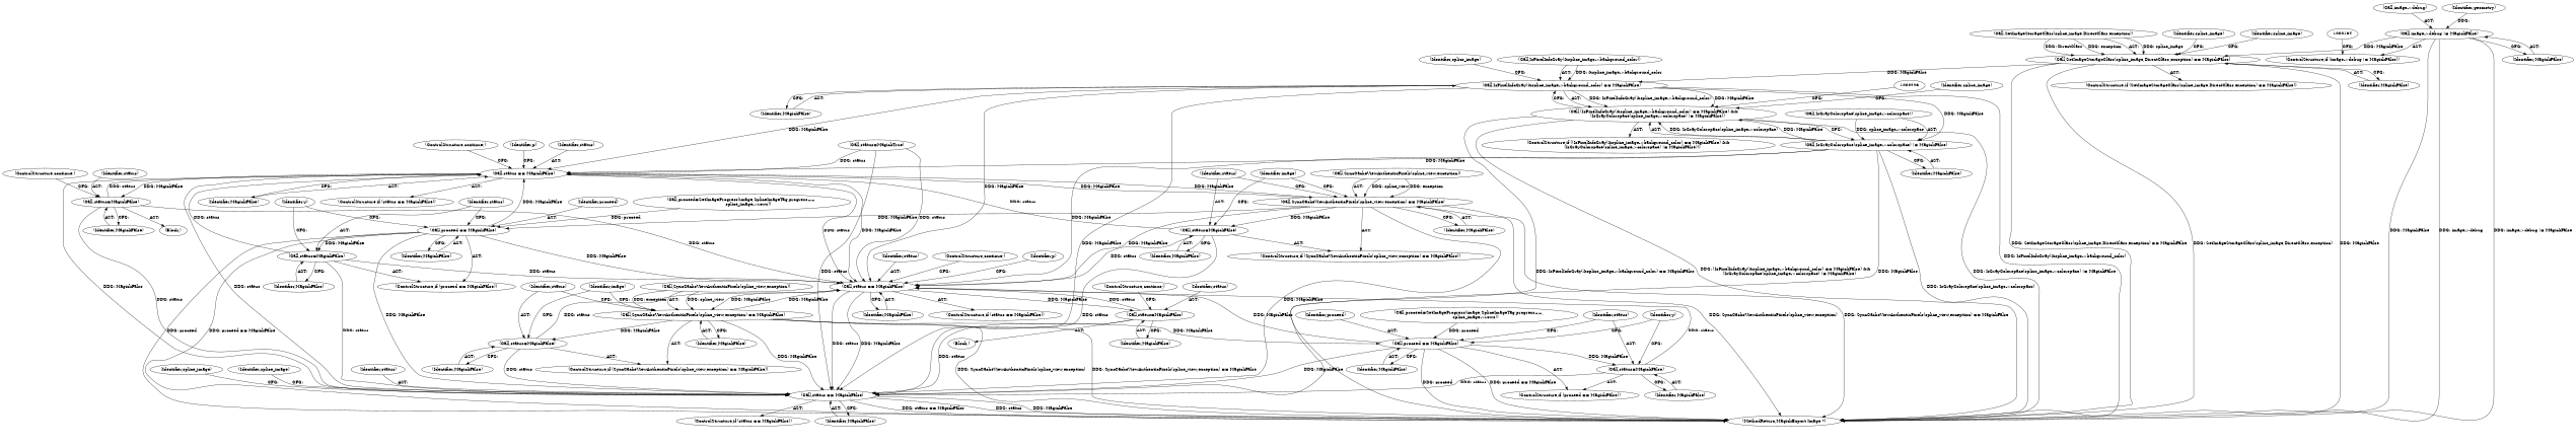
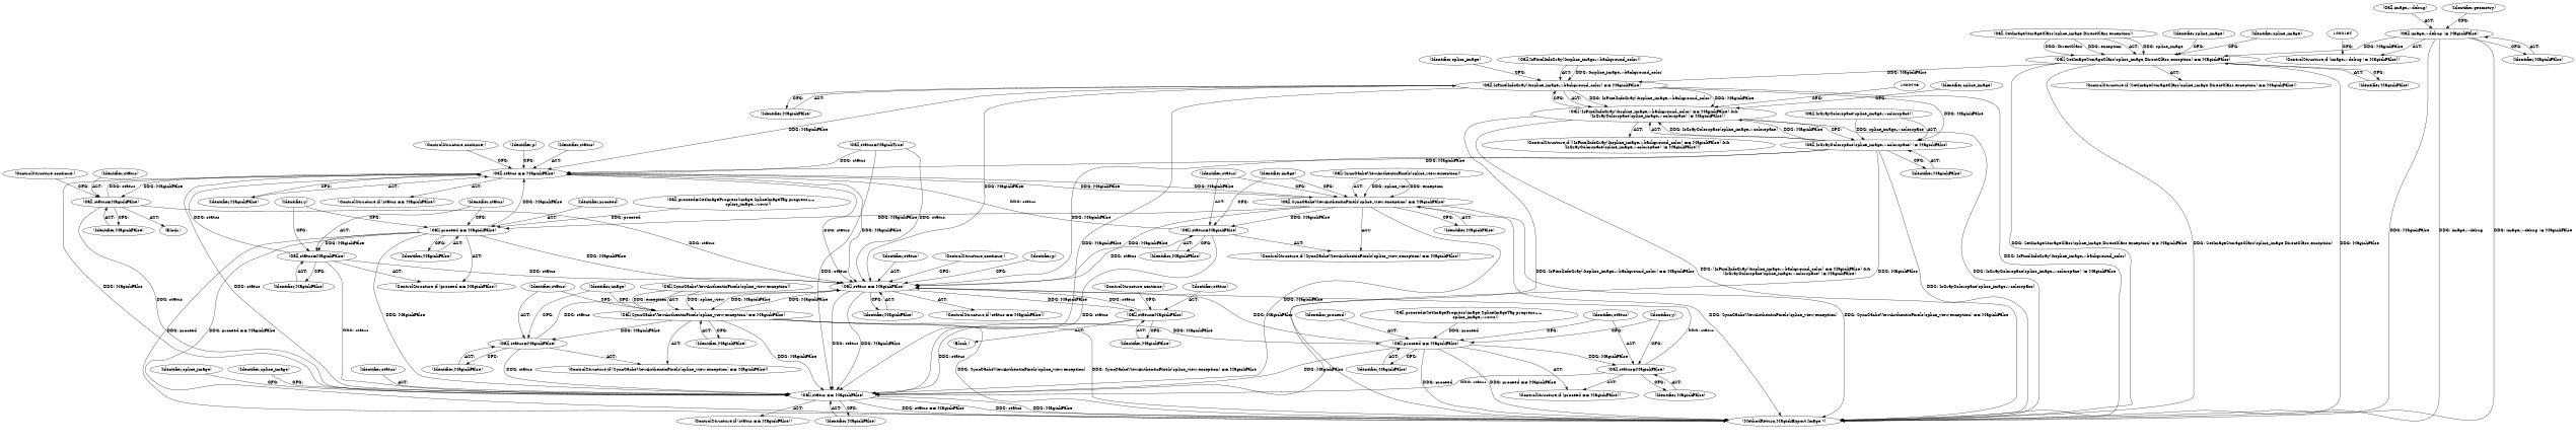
  digraph {
    n1 [label="(Call,image->debug != MagickFalse)"]
    n2 [label="(Call,SetImageStorageClass(splice_image,DirectClass,exception) == MagickFalse)"]
    n3 [label="(MethodReturn,MagickExport Image *)"]
    n4 [label="(Identifier,MagickFalse)"]
    n5 [label="(ControlStructure,if (image->debug != MagickFalse))"]
    n6 [label="(Call,IsPixelInfoGray(&splice_image->background_color) == MagickFalse)"]
    n7 [label="(ControlStructure,if (SetImageStorageClass(splice_image,DirectClass,exception) == MagickFalse))"]
    n8 [label="(Identifier,MagickFalse)"]
    n9 [label="(Call,(IsPixelInfoGray(&splice_image->background_color) == MagickFalse) &&\n      (IsGrayColorspace(splice_image->colorspace) != MagickFalse))"]
    n10 [label="(Call,IsGrayColorspace(splice_image->colorspace) != MagickFalse)"]
    n11 [label="(Call,status == MagickFalse)"]
    n12 [label="(Call,status == MagickFalse)"]
    n13 [label="(Call,status == MagickFalse)"]
    n14 [label="(Identifier,MagickFalse)"]
    n15 [label="(ControlStructure,if ((IsPixelInfoGray(&splice_image->background_color) == MagickFalse) &&\n      (IsGrayColorspace(splice_image->colorspace) != MagickFalse)))"]
    n16 [label="(Identifier,MagickFalse)"]
    n17 [label="(Call,status=MagickFalse)"]
    n18 [label="(Call,SyncCacheViewAuthenticPixels(splice_view,exception) == MagickFalse)"]
    n19 [label="(Identifier,MagickFalse)"]
    n20 [label="(ControlStructure,if (status == MagickFalse))"]
    n21 [label="(Call,status=MagickFalse)"]
    n22 [label="(Call,SyncCacheViewAuthenticPixels(splice_view,exception) == MagickFalse)"]
    n23 [label="(ControlStructure,if (status == MagickFalse))"]
    n24 [label="(Identifier,MagickFalse)"]
    n25 [label="(Identifier,MagickFalse)"]
    n26 [label="(ControlStructure,if (status == MagickFalse))"]
    n27 [label="(Block,)"]
    n28 [label="(Identifier,MagickFalse)"]
    n29 [label="(Call,status=MagickFalse)"]
    n30 [label="(Call,proceed == MagickFalse)"]
    n31 [label="(ControlStructure,if (SyncCacheViewAuthenticPixels(splice_view,exception) == MagickFalse))"]
    n32 [label="(Identifier,MagickFalse)"]
    n33 [label="(Identifier,MagickFalse)"]
    n34 [label="(Block,)"]
    n35 [label="(Call,status=MagickFalse)"]
    n36 [label="(Call,proceed == MagickFalse)"]
    n37 [label="(ControlStructure,if (SyncCacheViewAuthenticPixels(splice_view,exception) == MagickFalse))"]
    n38 [label="(Identifier,MagickFalse)"]
    n39 [label="(Identifier,MagickFalse)"]
    n40 [label="(Call,status=MagickFalse)"]
    n41 [label="(ControlStructure,if (proceed == MagickFalse))"]
    n42 [label="(Identifier,MagickFalse)"]
    n43 [label="(Identifier,MagickFalse)"]
    n44 [label="(Identifier,MagickFalse)"]
    n45 [label="(Call,status=MagickFalse)"]
    n46 [label="(Identifier,MagickFalse)"]
    n47 [label="(ControlStructure,if (proceed == MagickFalse))"]
    n48 [label="(Identifier,MagickFalse)"]
    n49 [label="(Call,image->debug)"]
    n50 [label="(Call,proceed=SetImageProgress(image,SpliceImageTag,progress++,\n          splice_image->rows))"]
    n51 [label="(Identifier,splice_image)"]
    n52 [label="(Identifier,proceed)"]
    n53 [label="(Identifier,p)"]
    n54 [label="(ControlStructure,continue;)"]
    n55 [label="(Identifier,status)"]
    n56 [label="(Identifier,status)"]
    n57 [label="(Identifier,status)"]
    n58 [label="(Identifier,status)"]
    n59 [label="(Identifier,y)"]
    n60 [label="(ControlStructure,continue;)"]
    n61 [label="(Identifier,splice_image)"]
    n62 [label="(Identifier,proceed)"]
    n63 [label="(Call,proceed=SetImageProgress(image,SpliceImageTag,progress++,\n          splice_image->rows))"]
    n64 [label="(Call,SyncCacheViewAuthenticPixels(splice_view,exception))"]
    n65 [label="(Identifier,image)"]
    n66 [label="(Identifier,status)"]
    n67 [label="(Identifier,splice_image)"]
    n68 [label="(Identifier,status)"]
    n69 [label="(Identifier,geometry)"]
    n70 [label="(Call,SyncCacheViewAuthenticPixels(splice_view,exception))"]
    n71 [label="(ControlStructure,continue;)"]
    n72 [label="(Identifier,splice_image)"]
    n73 [label="(Identifier,p)"]
    n74 [label="(ControlStructure,continue;)"]
    n75 [label="(Identifier,status)"]
    n76 [label="(Call,status=MagickTrue)"]
    n77 [label="(Identifier,status)"]
    n78 [label="(Call,IsPixelInfoGray(&splice_image->background_color))"]
    n79 [label="(Identifier,splice_image)"]
    n80 [label="(Identifier,y)"]
    n81 [label="(Identifier,image)"]
    n82 [label="(Identifier,status)"]
    n83 [label="(Call,IsGrayColorspace(splice_image->colorspace))"]
    n84 [label="(Identifier,splice_image)"]
    n85 [label="(Call,SetImageStorageClass(splice_image,DirectClass,exception))"]
    1000134
    1000226
    n1 -> n2 [label="DDG: MagickFalse"]
    n1 -> n3 [label="DDG: MagickFalse"]
    n1 -> n3 [label="DDG: image->debug"]
    n1 -> n3 [label="DDG: image->debug != MagickFalse"]
    n1 -> n4 [label="CFG: "]
    n1 -> n5 [label="AST: "]
    n2 -> n3 [label="DDG: MagickFalse"]
    n2 -> n3 [label="DDG: SetImageStorageClass(splice_image,DirectClass,exception) == MagickFalse"]
    n2 -> n3 [label="DDG: SetImageStorageClass(splice_image,DirectClass,exception)"]
    n2 -> n6 [label="DDG: MagickFalse"]
    n2 -> n7 [label="AST: "]
    n2 -> n8 [label="CFG: "]
    n4 -> n1 [label="AST: "]
    n6 -> n3 [label="DDG: IsPixelInfoGray(&splice_image->background_color)"]
    n6 -> n9 [label="AST: "]
    n6 -> n9 [label="DDG: IsPixelInfoGray(&splice_image->background_color)"]
    n6 -> n9 [label="DDG: MagickFalse"]
    n6 -> n10 [label="DDG: MagickFalse"]
    n6 -> n11 [label="DDG: MagickFalse"]
    n6 -> n12 [label="DDG: MagickFalse"]
    n6 -> n13 [label="DDG: MagickFalse"]
    n6 -> n14 [label="CFG: "]
    n8 -> n2 [label="AST: "]
    n9 -> n3 [label="DDG: IsGrayColorspace(splice_image->colorspace) != MagickFalse"]
    n9 -> n3 [label="DDG: IsPixelInfoGray(&splice_image->background_color) == MagickFalse"]
    n9 -> n3 [label="DDG: (IsPixelInfoGray(&splice_image->background_color) == MagickFalse) &&\n      (IsGrayColorspace(splice_image->colorspace) != MagickFalse)"]
    n9 -> n6 [label="CFG: "]
    n9 -> n10 [label="CFG: "]
    n9 -> n15 [label="AST: "]
    n10 -> n3 [label="DDG: IsGrayColorspace(splice_image->colorspace)"]
    n10 -> n9 [label="AST: "]
    n10 -> n9 [label="DDG: IsGrayColorspace(splice_image->colorspace)"]
    n10 -> n9 [label="DDG: MagickFalse"]
    n10 -> n11 [label="DDG: MagickFalse"]
    n10 -> n12 [label="DDG: MagickFalse"]
    n10 -> n13 [label="DDG: MagickFalse"]
    n10 -> n16 [label="CFG: "]
    n11 -> n12 [label="DDG: status"]
    n11 -> n12 [label="DDG: MagickFalse"]
    n11 -> n13 [label="DDG: status"]
    n11 -> n13 [label="DDG: MagickFalse"]
    n11 -> n17 [label="DDG: MagickFalse"]
    n11 -> n18 [label="DDG: MagickFalse"]
    n11 -> n19 [label="CFG: "]
    n11 -> n20 [label="AST: "]
    n12 -> n13 [label="DDG: status"]
    n12 -> n13 [label="DDG: MagickFalse"]
    n12 -> n21 [label="DDG: MagickFalse"]
    n12 -> n22 [label="DDG: MagickFalse"]
    n12 -> n23 [label="AST: "]
    n12 -> n24 [label="CFG: "]
    n13 -> n3 [label="DDG: status"]
    n13 -> n3 [label="DDG: MagickFalse"]
    n13 -> n3 [label="DDG: status == MagickFalse"]
    n13 -> n25 [label="CFG: "]
    n13 -> n26 [label="AST: "]
    n14 -> n6 [label="AST: "]
    n16 -> n10 [label="AST: "]
    n17 -> n11 [label="DDG: status"]
    n17 -> n12 [label="DDG: status"]
    n17 -> n13 [label="DDG: status"]
    n17 -> n27 [label="AST: "]
    n17 -> n28 [label="CFG: "]
    n18 -> n3 [label="DDG: SyncCacheViewAuthenticPixels(splice_view,exception)"]
    n18 -> n3 [label="DDG: SyncCacheViewAuthenticPixels(splice_view,exception) == MagickFalse"]
    n18 -> n11 [label="DDG: MagickFalse"]
    n18 -> n12 [label="DDG: MagickFalse"]
    n18 -> n13 [label="DDG: MagickFalse"]
    n18 -> n29 [label="DDG: MagickFalse"]
    n18 -> n30 [label="DDG: MagickFalse"]
    n18 -> n31 [label="AST: "]
    n18 -> n32 [label="CFG: "]
    n19 -> n11 [label="AST: "]
    n21 -> n12 [label="DDG: status"]
    n21 -> n13 [label="DDG: status"]
    n21 -> n33 [label="CFG: "]
    n21 -> n34 [label="AST: "]
    n22 -> n3 [label="DDG: SyncCacheViewAuthenticPixels(splice_view,exception) == MagickFalse"]
    n22 -> n3 [label="DDG: SyncCacheViewAuthenticPixels(splice_view,exception)"]
    n22 -> n12 [label="DDG: MagickFalse"]
    n22 -> n13 [label="DDG: MagickFalse"]
    n22 -> n35 [label="DDG: MagickFalse"]
    n22 -> n36 [label="DDG: MagickFalse"]
    n22 -> n37 [label="AST: "]
    n22 -> n38 [label="CFG: "]
    n24 -> n12 [label="AST: "]
    n25 -> n13 [label="AST: "]
    n28 -> n17 [label="AST: "]
    n29 -> n11 [label="DDG: status"]
    n29 -> n12 [label="DDG: status"]
    n29 -> n13 [label="DDG: status"]
    n29 -> n31 [label="AST: "]
    n29 -> n44 [label="CFG: "]
    n30 -> n3 [label="DDG: proceed == MagickFalse"]
    n30 -> n3 [label="DDG: proceed"]
    n30 -> n11 [label="DDG: MagickFalse"]
    n30 -> n12 [label="DDG: MagickFalse"]
    n30 -> n13 [label="DDG: MagickFalse"]
    n30 -> n45 [label="DDG: MagickFalse"]
    n30 -> n46 [label="CFG: "]
    n30 -> n47 [label="AST: "]
    n32 -> n18 [label="AST: "]
    n33 -> n21 [label="AST: "]
    n35 -> n12 [label="DDG: status"]
    n35 -> n13 [label="DDG: status"]
    n35 -> n37 [label="AST: "]
    n35 -> n39 [label="CFG: "]
    n36 -> n3 [label="DDG: proceed"]
    n36 -> n3 [label="DDG: proceed == MagickFalse"]
    n36 -> n12 [label="DDG: MagickFalse"]
    n36 -> n13 [label="DDG: MagickFalse"]
    n36 -> n40 [label="DDG: MagickFalse"]
    n36 -> n41 [label="AST: "]
    n36 -> n42 [label="CFG: "]
    n38 -> n22 [label="AST: "]
    n39 -> n35 [label="AST: "]
    n40 -> n12 [label="DDG: status"]
    n40 -> n13 [label="DDG: status"]
    n40 -> n41 [label="AST: "]
    n40 -> n43 [label="CFG: "]
    n42 -> n36 [label="AST: "]
    n43 -> n40 [label="AST: "]
    n44 -> n29 [label="AST: "]
    n45 -> n11 [label="DDG: status"]
    n45 -> n12 [label="DDG: status"]
    n45 -> n13 [label="DDG: status"]
    n45 -> n47 [label="AST: "]
    n45 -> n48 [label="CFG: "]
    n46 -> n30 [label="AST: "]
    n48 -> n45 [label="AST: "]
    n49 -> n1 [label="AST: "]
    n50 -> n30 [label="DDG: proceed"]
    n51 -> n2 [label="CFG: "]
    n52 -> n30 [label="AST: "]
    n53 -> n11 [label="CFG: "]
    n54 -> n17 [label="CFG: "]
    n55 -> n11 [label="AST: "]
    n56 -> n17 [label="AST: "]
    n57 -> n18 [label="CFG: "]
    n57 -> n29 [label="AST: "]
    n58 -> n12 [label="AST: "]
    n59 -> n36 [label="CFG: "]
    n59 -> n40 [label="CFG: "]
    n60 -> n12 [label="CFG: "]
    n61 -> n13 [label="CFG: "]
    n62 -> n36 [label="AST: "]
    n63 -> n36 [label="DDG: proceed"]
    n64 -> n18 [label="AST: "]
    n64 -> n18 [label="DDG: splice_view"]
    n64 -> n18 [label="DDG: exception"]
    n65 -> n18 [label="CFG: "]
    n65 -> n29 [label="CFG: "]
    n66 -> n22 [label="CFG: "]
    n66 -> n35 [label="AST: "]
    n67 -> n13 [label="CFG: "]
    n68 -> n30 [label="CFG: "]
    n68 -> n45 [label="AST: "]
-   n69 -> n1 [label="DDG: "]
+   n69 -> n1 [label="CFG: "]
    n70 -> n22 [label="AST: "]
    n70 -> n22 [label="DDG: splice_view"]
    n70 -> n22 [label="DDG: exception"]
    n71 -> n11 [label="CFG: "]
    n72 -> n6 [label="CFG: "]
    n73 -> n12 [label="CFG: "]
    n74 -> n21 [label="CFG: "]
    n75 -> n13 [label="AST: "]
    n76 -> n11 [label="DDG: status"]
    n76 -> n12 [label="DDG: status"]
    n76 -> n13 [label="DDG: status"]
    n77 -> n21 [label="AST: "]
    n78 -> n6 [label="AST: "]
    n78 -> n6 [label="DDG: &splice_image->background_color"]
    n79 -> n2 [label="CFG: "]
    n80 -> n30 [label="CFG: "]
    n80 -> n45 [label="CFG: "]
    n81 -> n22 [label="CFG: "]
    n81 -> n35 [label="CFG: "]
    n82 -> n36 [label="CFG: "]
    n82 -> n40 [label="AST: "]
    n83 -> n10 [label="AST: "]
    n83 -> n10 [label="DDG: splice_image->colorspace"]
    n84 -> n9 [label="CFG: "]
    n85 -> n2 [label="AST: "]
    n85 -> n2 [label="DDG: splice_image"]
    n85 -> n2 [label="DDG: DirectClass"]
    n85 -> n2 [label="DDG: exception"]
    1000134 -> n5 [label="CFG: "]
    1000226 -> n9 [label="CFG: "]
  }
